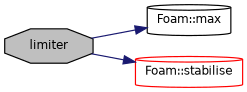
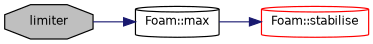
  digraph {
    rankdir=LR
    node [color=black fontname=Helvetica fontsize=10 shape=cylinder]
    edge [color=midnightblue fontname=Helvetica fontsize=10 labelfontname=Helvetica labelfontsize=10 style=solid]
    n1 [fillcolor=grey75 fontcolor=black height=0.2 label=limiter shape=octagon style=filled width=0.4]
    n2 [height=0.2 label="Foam::max" width=0.4]
    n3 [color=red height=0.2 label="Foam::stabilise" width=0.4]
    n1 -> n2
-   n1 -> n3
+   n2 -> n3
  }
